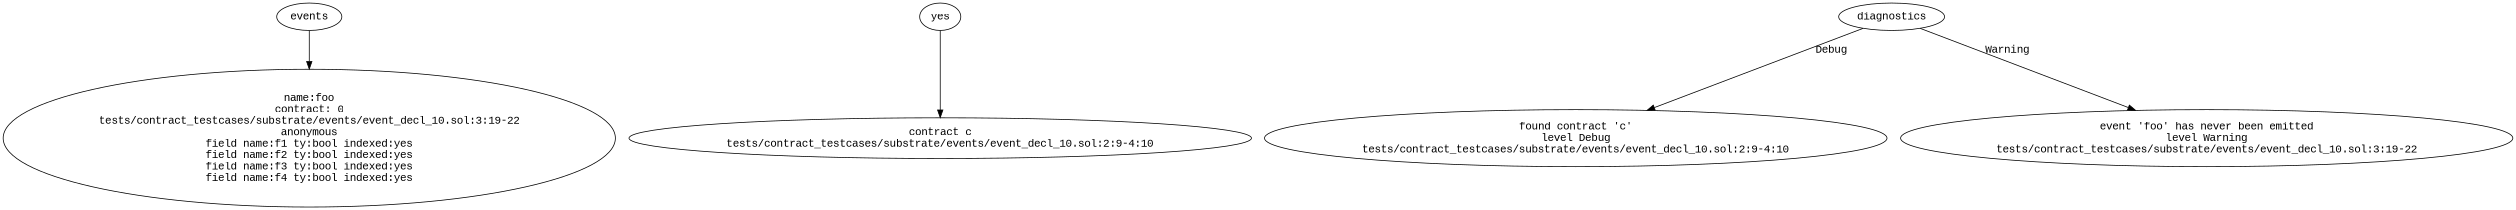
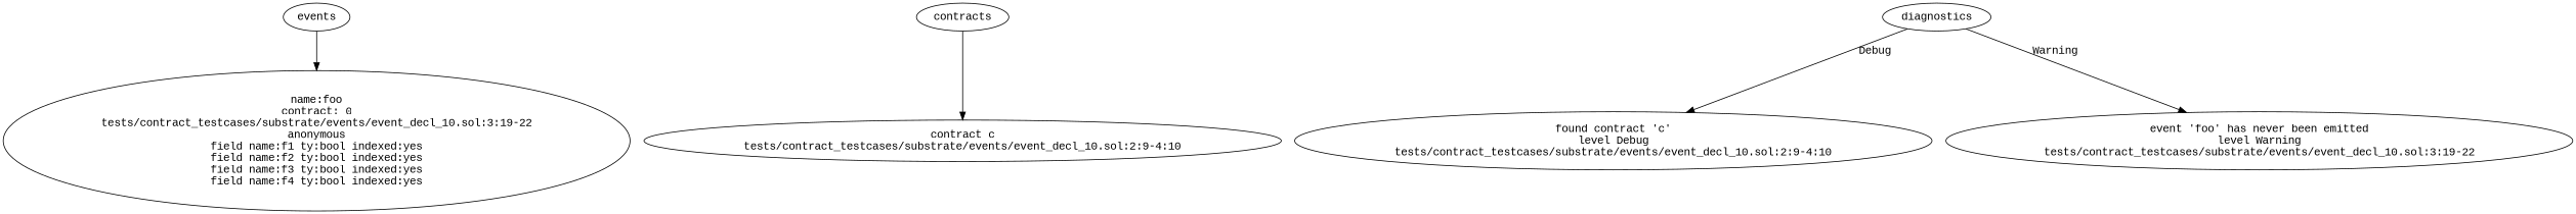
  strict digraph {
    fontname="Liberation Mono"
    node [fontname="Liberation Mono"]
    edge [fontname="Liberation Mono"]
    n1 [label="name:foo\ncontract: 0\ntests/contract_testcases/substrate/events/event_decl_10.sol:3:19-22\nanonymous\nfield name:f1 ty:bool indexed:yes\nfield name:f2 ty:bool indexed:yes\nfield name:f3 ty:bool indexed:yes\nfield name:f4 ty:bool indexed:yes"]
    n2 [label="contract c\ntests/contract_testcases/substrate/events/event_decl_10.sol:2:9-4:10"]
    n3 [label="found contract 'c'\nlevel Debug\ntests/contract_testcases/substrate/events/event_decl_10.sol:2:9-4:10"]
    n4 [label="event 'foo' has never been emitted\nlevel Warning\ntests/contract_testcases/substrate/events/event_decl_10.sol:3:19-22"]
    events
-   contracts [label=yes]
+   contracts
    diagnostics
    events -> n1
    contracts -> n2
    diagnostics -> n3 [label=Debug]
    diagnostics -> n4 [label=Warning]
  }
